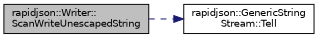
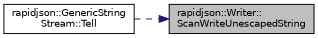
  digraph {
    rankdir=LR
    node [color=black fontname=Helvetica fontsize=10 shape=record style=filled]
    n1 [fillcolor=grey75 fontcolor=black height=0.2 label="rapidjson::Writer::\lScanWriteUnescapedString" width=0.4]
    n2 [fillcolor=white height=0.2 label="rapidjson::GenericString\lStream::Tell" width=0.4]
-   n1 -> n2 [color=midnightblue fontname=Helvetica fontsize=10 labelfontname=Helvetica labelfontsize=10 style=dashed]
+   n2 -> n1 [color=midnightblue fontname=Helvetica fontsize=10 labelfontname=Helvetica labelfontsize=10 style=dashed]
  }
